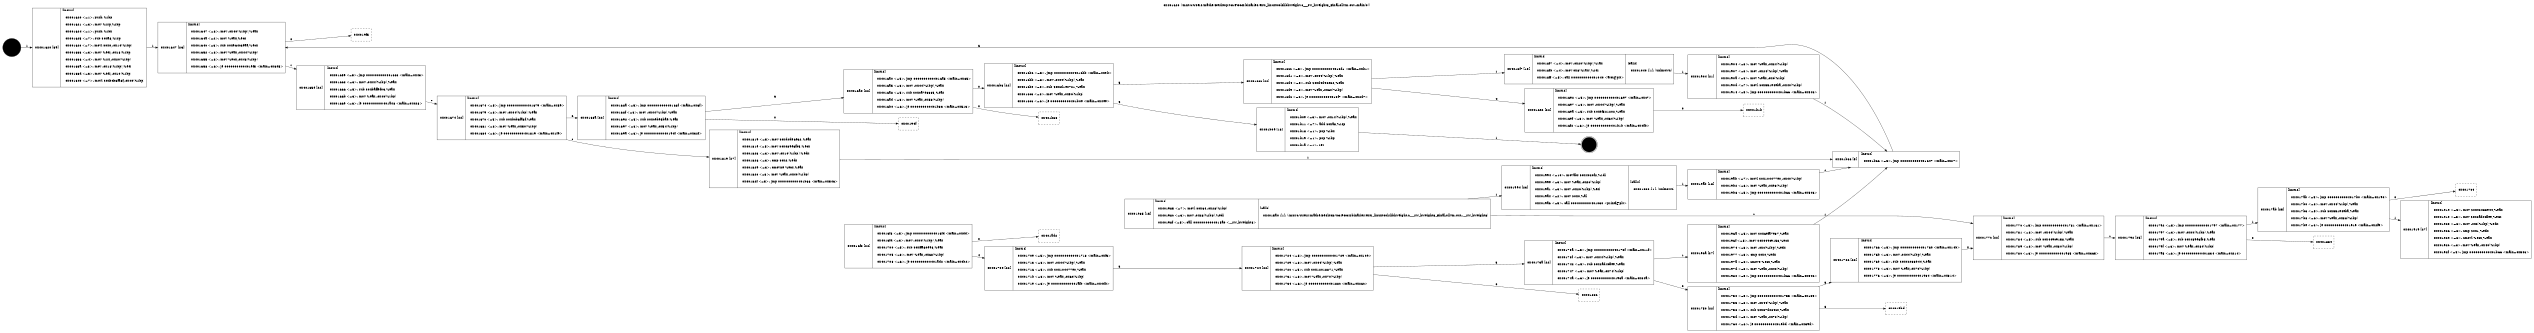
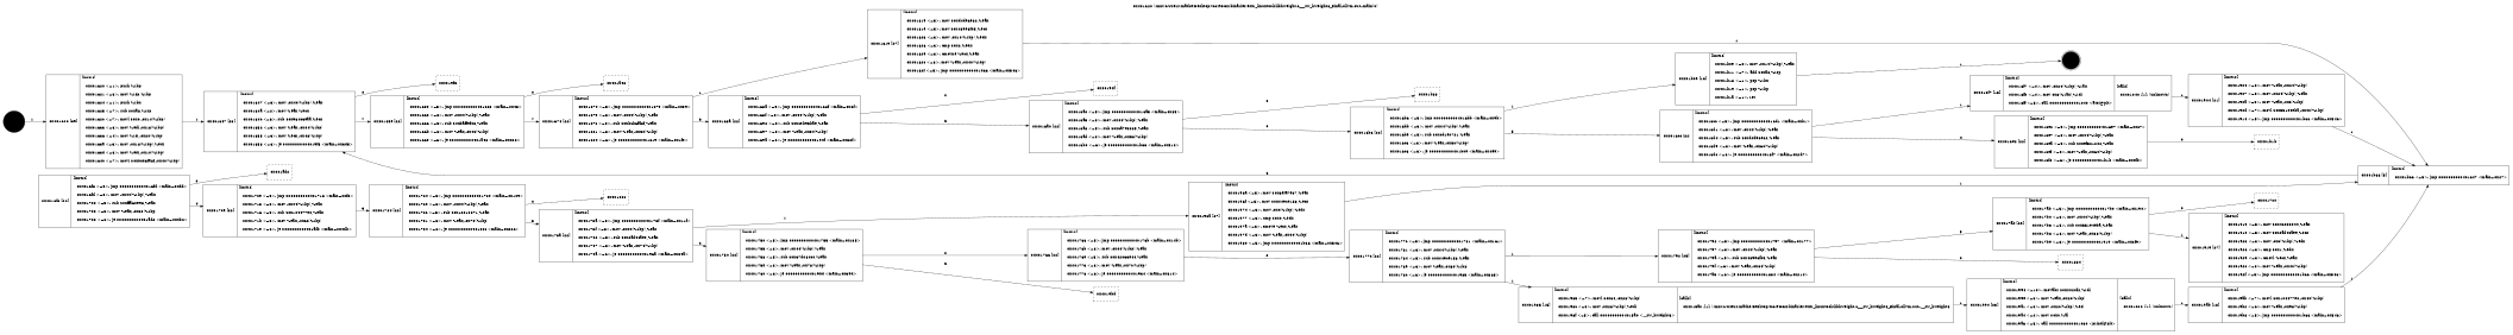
  digraph {
    label="0x401620 (/mnt/c/Users/mathe/Desktop/tcc/POCII/binaries/extr_linuxtoolslibhweight.c___sw_hweight8_Final-ollvm.out::main(0))"
    labelloc=t
    rankdir=LR
    node [shape=record]
    Entry [fillcolor=black height=0.3 shape=circle style=filled width=0.3]
    n2 [label="{\n     0x401620 [39]\l\n     | [instrs]\l\n     &nbsp;&nbsp;0x401620 \<+1\>: push %rbp\l\n     &nbsp;&nbsp;0x401621 \<+3\>: mov %rsp,%rbp\l\n     &nbsp;&nbsp;0x401624 \<+1\>: push %rbx\l\n     &nbsp;&nbsp;0x401625 \<+7\>: sub $0xa8,%rsp\l\n     &nbsp;&nbsp;0x40162c \<+7\>: movl $0x0,-0x14(%rbp)\l\n     &nbsp;&nbsp;0x401633 \<+3\>: mov %edi,-0x18(%rbp)\l\n     &nbsp;&nbsp;0x401636 \<+4\>: mov %rsi,-0x20(%rbp)\l\n     &nbsp;&nbsp;0x40163a \<+3\>: mov -0x18(%rbp),%edi\l\n     &nbsp;&nbsp;0x40163d \<+3\>: mov %edi,-0x10(%rbp)\l\n     &nbsp;&nbsp;0x401640 \<+7\>: movl $0xbcb6fa8f,-0x40(%rbp)\l\n  }"]
    n3 [label="{\n     0x401647 [23]\l\n     | [instrs]\l\n     &nbsp;&nbsp;0x401647 \<+3\>: mov -0x40(%rbp),%eax\l\n     &nbsp;&nbsp;0x40164a \<+2\>: mov %eax,%ecx\l\n     &nbsp;&nbsp;0x40164c \<+6\>: sub $0x964c3eaa,%ecx\l\n     &nbsp;&nbsp;0x401652 \<+3\>: mov %eax,-0x44(%rbp)\l\n     &nbsp;&nbsp;0x401655 \<+3\>: mov %ecx,-0x48(%rbp)\l\n     &nbsp;&nbsp;0x401658 \<+6\>: je 00000000004019f5 \<main+0x3d5\>\l\n  }"]
    n4 [label="{\n     0x4019f5\l\n  }" style=dashed]
    n5 [label="{\n     0x40165e [22]\l\n     | [instrs]\l\n     &nbsp;&nbsp;0x40165e \<+5\>: jmp 0000000000401663 \<main+0x43\>\l\n     &nbsp;&nbsp;0x401663 \<+3\>: mov -0x44(%rbp),%eax\l\n     &nbsp;&nbsp;0x401666 \<+5\>: sub $0xbaff9f03,%eax\l\n     &nbsp;&nbsp;0x40166b \<+3\>: mov %eax,-0x4c(%rbp)\l\n     &nbsp;&nbsp;0x40166e \<+6\>: je 0000000000401a48 \<main+0x428\>\l\n  }"]
+   n6 [label="{\n     0x401a48\l\n  }" style=dashed]
    n7 [label="{\n     0x401674 [22]\l\n     | [instrs]\l\n     &nbsp;&nbsp;0x401674 \<+5\>: jmp 0000000000401679 \<main+0x59\>\l\n     &nbsp;&nbsp;0x401679 \<+3\>: mov -0x44(%rbp),%eax\l\n     &nbsp;&nbsp;0x40167c \<+5\>: sub $0xbcb6fa8f,%eax\l\n     &nbsp;&nbsp;0x401681 \<+3\>: mov %eax,-0x50(%rbp)\l\n     &nbsp;&nbsp;0x401684 \<+6\>: je 0000000000401819 \<main+0x1f9\>\l\n  }"]
    n8 [label="{\n     0x401819 [27]\l\n     | [instrs]\l\n     &nbsp;&nbsp;0x401819 \<+5\>: mov $0xd4d96e32,%eax\l\n     &nbsp;&nbsp;0x40181e \<+5\>: mov $0x489e6fb5,%ecx\l\n     &nbsp;&nbsp;0x401823 \<+3\>: mov -0x10(%rbp),%edx\l\n     &nbsp;&nbsp;0x401826 \<+3\>: cmp $0x2,%edx\l\n     &nbsp;&nbsp;0x401829 \<+3\>: cmovne %ecx,%eax\l\n     &nbsp;&nbsp;0x40182c \<+3\>: mov %eax,-0x40(%rbp)\l\n     &nbsp;&nbsp;0x40182f \<+5\>: jmp 0000000000401b66 \<main+0x546\>\l\n  }"]
    n9 [label="{\n     0x40168a [22]\l\n     | [instrs]\l\n     &nbsp;&nbsp;0x40168a \<+5\>: jmp 000000000040168f \<main+0x6f\>\l\n     &nbsp;&nbsp;0x40168f \<+3\>: mov -0x44(%rbp),%eax\l\n     &nbsp;&nbsp;0x401692 \<+5\>: sub $0xc9b95bae,%eax\l\n     &nbsp;&nbsp;0x401697 \<+3\>: mov %eax,-0x54(%rbp)\l\n     &nbsp;&nbsp;0x40169a \<+6\>: je 000000000040194f \<main+0x32f\>\l\n  }"]
    Exit [fillcolor=black height=0.3 peripheries=2 shape=circle style=filled width=0.3]
    n11 [label="{\n     0x401b66 [5]\l\n     | [instrs]\l\n     &nbsp;&nbsp;0x401b66 \<+5\>: jmp 0000000000401647 \<main+0x27\>\l\n  }"]
    n12 [label="{\n     0x40194f\l\n  }" style=dashed]
    n13 [label="{\n     0x4016a0 [22]\l\n     | [instrs]\l\n     &nbsp;&nbsp;0x4016a0 \<+5\>: jmp 00000000004016a5 \<main+0x85\>\l\n     &nbsp;&nbsp;0x4016a5 \<+3\>: mov -0x44(%rbp),%eax\l\n     &nbsp;&nbsp;0x4016a8 \<+5\>: sub $0xca7e3385,%eax\l\n     &nbsp;&nbsp;0x4016ad \<+3\>: mov %eax,-0x58(%rbp)\l\n     &nbsp;&nbsp;0x4016b0 \<+6\>: je 0000000000401b33 \<main+0x513\>\l\n  }"]
    n14 [label="{\n     0x4019ab [18]\l\n     | [instrs]\l\n     &nbsp;&nbsp;0x4019ab \<+7\>: movl $0x104477e0,-0x40(%rbp)\l\n     &nbsp;&nbsp;0x4019b2 \<+6\>: mov %eax,-0x98(%rbp)\l\n     &nbsp;&nbsp;0x4019b8 \<+5\>: jmp 0000000000401b66 \<main+0x546\>\l\n  }"]
    n15 [label="{\n     0x401b33\l\n  }" style=dashed]
    n16 [label="{\n     0x4016b6 [22]\l\n     | [instrs]\l\n     &nbsp;&nbsp;0x4016b6 \<+5\>: jmp 00000000004016bb \<main+0x9b\>\l\n     &nbsp;&nbsp;0x4016bb \<+3\>: mov -0x44(%rbp),%eax\l\n     &nbsp;&nbsp;0x4016be \<+5\>: sub $0xcd1e0721,%eax\l\n     &nbsp;&nbsp;0x4016c3 \<+3\>: mov %eax,-0x5c(%rbp)\l\n     &nbsp;&nbsp;0x4016c6 \<+6\>: je 0000000000401b0e \<main+0x4ee\>\l\n  }"]
    n17 [label="{\n     0x401994 [23]\l\n     | [instrs]\l\n     &nbsp;&nbsp;0x401994 \<+10\>: movabs $0x4020f2,%rdi\l\n     &nbsp;&nbsp;0x40199e \<+3\>: mov %eax,-0x2c(%rbp)\l\n     &nbsp;&nbsp;0x4019a1 \<+3\>: mov -0x2c(%rbp),%esi\l\n     &nbsp;&nbsp;0x4019a4 \<+2\>: mov $0x0,%al\l\n     &nbsp;&nbsp;0x4019a6 \<+5\>: call 0000000000401030 \<printf@plt\>\l\n     | [calls]\l\n     &nbsp;&nbsp;0x401030 \{1\} (unknown)\l\n  }"]
    n18 [label="{\n     0x401b0e [13]\l\n     | [instrs]\l\n     &nbsp;&nbsp;0x401b0e \<+3\>: mov -0x14(%rbp),%eax\l\n     &nbsp;&nbsp;0x401b11 \<+7\>: add $0xa8,%rsp\l\n     &nbsp;&nbsp;0x401b18 \<+1\>: pop %rbx\l\n     &nbsp;&nbsp;0x401b19 \<+1\>: pop %rbp\l\n     &nbsp;&nbsp;0x401b1a \<+1\>: ret\l\n  }"]
    n19 [label="{\n     0x4016cc [22]\l\n     | [instrs]\l\n     &nbsp;&nbsp;0x4016cc \<+5\>: jmp 00000000004016d1 \<main+0xb1\>\l\n     &nbsp;&nbsp;0x4016d1 \<+3\>: mov -0x44(%rbp),%eax\l\n     &nbsp;&nbsp;0x4016d4 \<+5\>: sub $0xd4d96e32,%eax\l\n     &nbsp;&nbsp;0x4016d9 \<+3\>: mov %eax,-0x60(%rbp)\l\n     &nbsp;&nbsp;0x4016dc \<+6\>: je 00000000004018f7 \<main+0x2d7\>\l\n  }"]
    n20 [label="{\n     0x4017c4\l\n  }" style=dashed]
    n21 [label="{\n     0x4018f7 [13]\l\n     | [instrs]\l\n     &nbsp;&nbsp;0x4018f7 \<+4\>: mov -0x20(%rbp),%rax\l\n     &nbsp;&nbsp;0x4018fb \<+4\>: mov 0x8(%rax),%rdi\l\n     &nbsp;&nbsp;0x4018ff \<+5\>: call 0000000000401040 \<atoi@plt\>\l\n     | [calls]\l\n     &nbsp;&nbsp;0x401040 \{1\} (unknown)\l\n  }"]
    n22 [label="{\n     0x4016e2 [22]\l\n     | [instrs]\l\n     &nbsp;&nbsp;0x4016e2 \<+5\>: jmp 00000000004016e7 \<main+0xc7\>\l\n     &nbsp;&nbsp;0x4016e7 \<+3\>: mov -0x44(%rbp),%eax\l\n     &nbsp;&nbsp;0x4016ea \<+5\>: sub $0xef521202,%eax\l\n     &nbsp;&nbsp;0x4016ef \<+3\>: mov %eax,-0x64(%rbp)\l\n     &nbsp;&nbsp;0x4016f2 \<+6\>: je 0000000000401b1b \<main+0x4fb\>\l\n  }"]
    n23 [label="{\n     0x401919 [27]\l\n     | [instrs]\l\n     &nbsp;&nbsp;0x401919 \<+5\>: mov $0x42033e44,%eax\l\n     &nbsp;&nbsp;0x40191e \<+5\>: mov $0x2ad4caee,%ecx\l\n     &nbsp;&nbsp;0x401923 \<+3\>: mov -0xc(%rbp),%edx\l\n     &nbsp;&nbsp;0x401926 \<+3\>: cmp $0x1,%edx\l\n     &nbsp;&nbsp;0x401929 \<+3\>: cmovl %ecx,%eax\l\n     &nbsp;&nbsp;0x40192c \<+3\>: mov %eax,-0x40(%rbp)\l\n     &nbsp;&nbsp;0x40192f \<+5\>: jmp 0000000000401b66 \<main+0x546\>\l\n  }"]
    n24 [label="{\n     0x401904 [21]\l\n     | [instrs]\l\n     &nbsp;&nbsp;0x401904 \<+3\>: mov %eax,-0x24(%rbp)\l\n     &nbsp;&nbsp;0x401907 \<+3\>: mov -0x24(%rbp),%eax\l\n     &nbsp;&nbsp;0x40190a \<+3\>: mov %eax,-0xc(%rbp)\l\n     &nbsp;&nbsp;0x40190d \<+7\>: movl $0x551e4eba,-0x40(%rbp)\l\n     &nbsp;&nbsp;0x401914 \<+5\>: jmp 0000000000401b66 \<main+0x546\>\l\n  }"]
    n25 [label="{\n     0x401b1b\l\n  }" style=dashed]
    n26 [label="{\n     0x4017ab [25]\l\n     | [instrs]\l\n     &nbsp;&nbsp;0x4017ab \<+5\>: jmp 00000000004017b0 \<main+0x190\>\l\n     &nbsp;&nbsp;0x4017b0 \<+3\>: mov -0x44(%rbp),%eax\l\n     &nbsp;&nbsp;0x4017b3 \<+5\>: sub $0x551e4eba,%eax\l\n     &nbsp;&nbsp;0x4017b8 \<+6\>: mov %eax,-0x88(%rbp)\l\n     &nbsp;&nbsp;0x4017be \<+6\>: je 0000000000401919 \<main+0x2f9\>\l\n  }"]
    n27 [label="{\n     0x4016f8 [22]\l\n     | [instrs]\l\n     &nbsp;&nbsp;0x4016f8 \<+5\>: jmp 00000000004016fd \<main+0xdd\>\l\n     &nbsp;&nbsp;0x4016fd \<+3\>: mov -0x44(%rbp),%eax\l\n     &nbsp;&nbsp;0x401700 \<+5\>: sub $0xffa60e98,%eax\l\n     &nbsp;&nbsp;0x401705 \<+3\>: mov %eax,-0x68(%rbp)\l\n     &nbsp;&nbsp;0x401708 \<+6\>: je 0000000000401ad2 \<main+0x4b2\>\l\n  }"]
    n28 [label="{\n     0x401ad2\l\n  }" style=dashed]
    n29 [label="{\n     0x40170e [22]\l\n     | [instrs]\l\n     &nbsp;&nbsp;0x40170e \<+5\>: jmp 0000000000401713 \<main+0xf3\>\l\n     &nbsp;&nbsp;0x401713 \<+3\>: mov -0x44(%rbp),%eax\l\n     &nbsp;&nbsp;0x401716 \<+5\>: sub $0x104477e0,%eax\l\n     &nbsp;&nbsp;0x40171b \<+3\>: mov %eax,-0x6c(%rbp)\l\n     &nbsp;&nbsp;0x40171e \<+6\>: je 0000000000401afb \<main+0x4db\>\l\n  }"]
    n30 [label="{\n     0x401834\l\n  }" style=dashed]
    n31 [label="{\n     0x401724 [22]\l\n     | [instrs]\l\n     &nbsp;&nbsp;0x401724 \<+5\>: jmp 0000000000401729 \<main+0x109\>\l\n     &nbsp;&nbsp;0x401729 \<+3\>: mov -0x44(%rbp),%eax\l\n     &nbsp;&nbsp;0x40172c \<+5\>: sub $0x12018871,%eax\l\n     &nbsp;&nbsp;0x401731 \<+3\>: mov %eax,-0x70(%rbp)\l\n     &nbsp;&nbsp;0x401734 \<+6\>: je 000000000040188c \<main+0x26c\>\l\n  }"]
    n32 [label="{\n     0x401792 [25]\l\n     | [instrs]\l\n     &nbsp;&nbsp;0x401792 \<+5\>: jmp 0000000000401797 \<main+0x177\>\l\n     &nbsp;&nbsp;0x401797 \<+3\>: mov -0x44(%rbp),%eax\l\n     &nbsp;&nbsp;0x40179a \<+5\>: sub $0x489e6fb5,%eax\l\n     &nbsp;&nbsp;0x40179f \<+6\>: mov %eax,-0x84(%rbp)\l\n     &nbsp;&nbsp;0x4017a5 \<+6\>: je 0000000000401834 \<main+0x214\>\l\n  }"]
    n33 [label="{\n     0x40188c\l\n  }" style=dashed]
    n34 [label="{\n     0x40173a [22]\l\n     | [instrs]\l\n     &nbsp;&nbsp;0x40173a \<+5\>: jmp 000000000040173f \<main+0x11f\>\l\n     &nbsp;&nbsp;0x40173f \<+3\>: mov -0x44(%rbp),%eax\l\n     &nbsp;&nbsp;0x401742 \<+5\>: sub $0x2ad4caee,%eax\l\n     &nbsp;&nbsp;0x401747 \<+3\>: mov %eax,-0x74(%rbp)\l\n     &nbsp;&nbsp;0x40174a \<+6\>: je 000000000040196a \<main+0x34a\>\l\n  }"]
    n35 [label="{\n     0x401985 [15]\l\n     | [instrs]\l\n     &nbsp;&nbsp;0x401985 \<+7\>: movl $0x64,-0x28(%rbp)\l\n     &nbsp;&nbsp;0x40198c \<+3\>: mov -0x28(%rbp),%edi\l\n     &nbsp;&nbsp;0x40198f \<+5\>: call 00000000004015a0 \<__sw_hweight8\>\l\n     | [calls]\l\n     &nbsp;&nbsp;0x4015a0 \{1\} (/mnt/c/Users/mathe/Desktop/tcc/POCII/binaries/extr_linuxtoolslibhweight.c___sw_hweight8_Final-ollvm.out::__sw_hweight8)\l\n  }"]
    n36 [label="{\n     0x40196a [27]\l\n     | [instrs]\l\n     &nbsp;&nbsp;0x40196a \<+5\>: mov $0x6efa7e37,%eax\l\n     &nbsp;&nbsp;0x40196f \<+5\>: mov $0x449c9158,%ecx\l\n     &nbsp;&nbsp;0x401974 \<+3\>: mov -0xc(%rbp),%edx\l\n     &nbsp;&nbsp;0x401977 \<+3\>: cmp $0x0,%edx\l\n     &nbsp;&nbsp;0x40197a \<+3\>: cmove %ecx,%eax\l\n     &nbsp;&nbsp;0x40197d \<+3\>: mov %eax,-0x40(%rbp)\l\n     &nbsp;&nbsp;0x401980 \<+5\>: jmp 0000000000401b66 \<main+0x546\>\l\n  }"]
    n37 [label="{\n     0x401750 [22]\l\n     | [instrs]\l\n     &nbsp;&nbsp;0x401750 \<+5\>: jmp 0000000000401755 \<main+0x135\>\l\n     &nbsp;&nbsp;0x401755 \<+3\>: mov -0x44(%rbp),%eax\l\n     &nbsp;&nbsp;0x401758 \<+5\>: sub $0x37d084c0,%eax\l\n     &nbsp;&nbsp;0x40175d \<+3\>: mov %eax,-0x78(%rbp)\l\n     &nbsp;&nbsp;0x401760 \<+6\>: je 00000000004019bd \<main+0x39d\>\l\n  }"]
    n38 [label="{\n     0x40177c [22]\l\n     | [instrs]\l\n     &nbsp;&nbsp;0x40177c \<+5\>: jmp 0000000000401781 \<main+0x161\>\l\n     &nbsp;&nbsp;0x401781 \<+3\>: mov -0x44(%rbp),%eax\l\n     &nbsp;&nbsp;0x401784 \<+5\>: sub $0x449c9158,%eax\l\n     &nbsp;&nbsp;0x401789 \<+3\>: mov %eax,-0x80(%rbp)\l\n     &nbsp;&nbsp;0x40178c \<+6\>: je 0000000000401985 \<main+0x365\>\l\n  }"]
    n39 [label="{\n     0x401766 [22]\l\n     | [instrs]\l\n     &nbsp;&nbsp;0x401766 \<+5\>: jmp 000000000040176b \<main+0x14b\>\l\n     &nbsp;&nbsp;0x40176b \<+3\>: mov -0x44(%rbp),%eax\l\n     &nbsp;&nbsp;0x40176e \<+5\>: sub $0x42033e44,%eax\l\n     &nbsp;&nbsp;0x401773 \<+3\>: mov %eax,-0x7c(%rbp)\l\n     &nbsp;&nbsp;0x401776 \<+6\>: je 0000000000401934 \<main+0x314\>\l\n  }"]
    n40 [label="{\n     0x4019bd\l\n  }" style=dashed]
    Entry -> n2 [label=" 1"]
    n2 -> n3 [label=" 1"]
    n3 -> n4 [label=" 0"]
    n3 -> n5 [label=" 7"]
+   n5 -> n6 [label=" 0"]
    n5 -> n7 [label=" 7"]
    n7 -> n8 [label=" 1"]
    n7 -> n9 [label=" 6"]
    n8 -> n11 [label=" 1"]
    n9 -> n12 [label=" 0"]
    n9 -> n13 [label=" 6"]
    n11 -> n3 [label=" 6"]
    n13 -> n15 [label=" 0"]
    n13 -> n16 [label=" 0"]
    n14 -> n11 [label=" 1"]
-   n16 -> n18 [label=" 9"]
+   n16 -> n18 [label=" 1"]
    n16 -> n19 [label=" 5"]
    n17 -> n14 [label=" 1"]
    n18 -> Exit [label=" 1"]
    n19 -> n21 [label=" 1"]
    n19 -> n22 [label=" 4"]
    n21 -> n24 [label=" 1"]
    n22 -> n25 [label=" 0"]
    n24 -> n11 [label=" 1"]
    n26 -> n20 [label=" 0"]
    n26 -> n23 [label=" 1"]
    n27 -> n28 [label=" 0"]
    n27 -> n29 [label=" 4"]
    n29 -> n31 [label=" 3"]
    n31 -> n33 [label=" 0"]
    n31 -> n34 [label=" 3"]
-   n32 -> n26 [label=" 1"]
+   n32 -> n26 [label=" 5"]
    n32 -> n30 [label=" 0"]
    n34 -> n36 [label=" 1"]
    n34 -> n37 [label=" 2"]
    n35 -> n17 [label=" 1"]
    n36 -> n11 [label=" 1"]
-   n37 -> n39 [label=" 6"]
+   n37 -> n39 [label=" 2"]
    n37 -> n40 [label=" 6"]
    n38 -> n32 [label=" 1"]
-   n35 -> n38 [label=" 1"]
+   n38 -> n35 [label=" 1"]
    n39 -> n38 [label=" 2"]
  }
